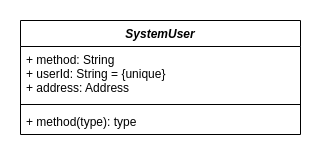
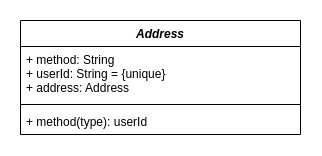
  <mxCell id="0" />
  <mxCell id="1" parent="0" />
- <mxCell id="2" value="SystemUser" style="swimlane;fontStyle=3;align=center;verticalAlign=top;childLayout=stackLayout;horizontal=1;startSize=26;horizontalStack=0;resizeParent=1;resizeParentMax=0;resizeLast=0;collapsible=1;marginBottom=0;" vertex="1" parent="1"><mxGeometry x="20" y="20" width="280" height="114" as="geometry" /></mxCell>
+ <mxCell id="2" value="Address" style="swimlane;fontStyle=3;align=center;verticalAlign=top;childLayout=stackLayout;horizontal=1;startSize=26;horizontalStack=0;resizeParent=1;resizeParentMax=0;resizeLast=0;collapsible=1;marginBottom=0;" vertex="1" parent="1"><mxGeometry x="20" y="20" width="280" height="114" as="geometry" /></mxCell>
  <mxCell id="3" value="+ method: String&#10;+ userId: String = {unique}&#10;+ address: Address&#10;" style="text;strokeColor=none;fillColor=none;align=left;verticalAlign=top;spacingLeft=4;spacingRight=4;overflow=hidden;rotatable=0;points=[[0,0.5],[1,0.5]];portConstraint=eastwest;" vertex="1" parent="2"><mxGeometry y="26" width="280" height="54" as="geometry" /></mxCell>
  <mxCell id="4" value="" style="line;strokeWidth=1;fillColor=none;align=left;verticalAlign=middle;spacingTop=-1;spacingLeft=3;spacingRight=3;rotatable=0;labelPosition=right;points=[];portConstraint=eastwest;" vertex="1" parent="2"><mxGeometry y="80" width="280" height="8" as="geometry" /></mxCell>
- <mxCell id="5" value="+ method(type): type" style="text;strokeColor=none;fillColor=none;align=left;verticalAlign=top;spacingLeft=4;spacingRight=4;overflow=hidden;rotatable=0;points=[[0,0.5],[1,0.5]];portConstraint=eastwest;" vertex="1" parent="2"><mxGeometry y="88" width="280" height="26" as="geometry" /></mxCell>
+ <mxCell id="5" value="+ method(type): userId" style="text;strokeColor=none;fillColor=none;align=left;verticalAlign=top;spacingLeft=4;spacingRight=4;overflow=hidden;rotatable=0;points=[[0,0.5],[1,0.5]];portConstraint=eastwest;" vertex="1" parent="2"><mxGeometry y="88" width="280" height="26" as="geometry" /></mxCell>
